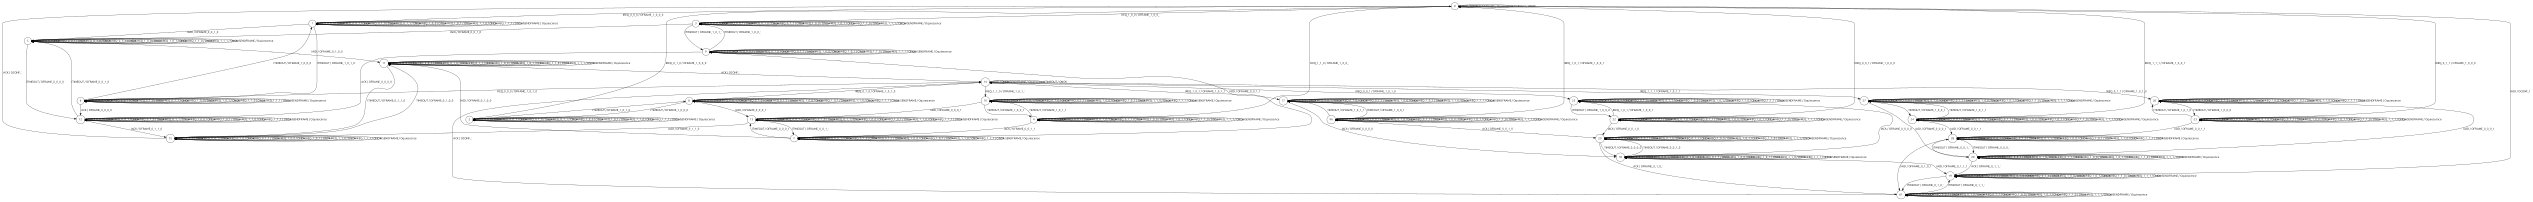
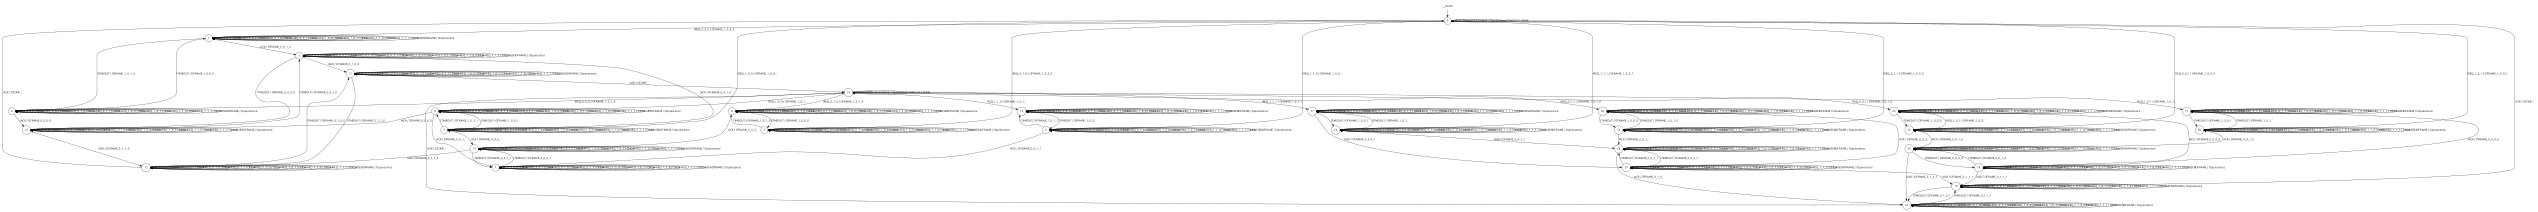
  digraph {
    fontname=Ubuntu
    node [fontname=Ubuntu shape=circle]
    edge [fontname=Ubuntu]
+   __start0 [shape=none]
    n2 [label=0]
    n3 [label=1]
    n4 [label=2]
    n5 [label=3]
    n6 [label=4]
    n7 [label=96]
    n8 [label=22]
    n9 [label=23]
    n10 [label=24]
    n11 [label=5]
    n12 [label=6]
    n13 [label=8]
    n14 [label=9]
    n15 [label=7]
    n16 [label=10]
    n17 [label=17]
    n18 [label=20]
    n19 [label=25]
    n20 [label=26]
    n21 [label=28]
    n22 [label=27]
    n23 [label=11]
    n24 [label=12]
    n25 [label=13]
    n26 [label=14]
    n27 [label=15]
    n28 [label=18]
    n29 [label=29]
    n30 [label=61]
    n31 [label=19]
+   __start0 -> n2
    n2 -> n2 [label="IACK / ONOK"]
    n2 -> n2 [label="ISENDFRAME / Oquiescence"]
    n2 -> n2 [label="ITIMEOUT / ONOK"]
    n2 -> n3 [label="IREQ_0_0_0 / OFRAME_1_0_0_0"]
    n2 -> n4 [label="IREQ_0_1_0 / OFRAME_1_0_0_0"]
    n2 -> n5 [label="IREQ_1_0_0 / OFRAME_1_0_0_1"]
    n2 -> n6 [label="IREQ_1_1_0 / OFRAME_1_0_0_1"]
    n2 -> n7 [label="IREQ_1_0_1 / OFRAME_1_0_0_1"]
    n2 -> n8 [label="IREQ_0_0_1 / OFRAME_1_0_0_0"]
    n2 -> n9 [label="IREQ_0_1_1 / OFRAME_1_0_0_0"]
    n2 -> n10 [label="IREQ_1_1_1 / OFRAME_1_0_0_1"]
    n3 -> n3 [label="IREQ_0_0_0 / ONOK"]
    n3 -> n3 [label="IREQ_0_0_1 / ONOK"]
    n3 -> n3 [label="IREQ_0_1_0 / ONOK"]
    n3 -> n3 [label="IREQ_0_1_1 / ONOK"]
    n3 -> n3 [label="IREQ_1_0_0 / ONOK"]
    n3 -> n3 [label="IREQ_1_0_1 / ONOK"]
    n3 -> n3 [label="IREQ_1_1_0 / ONOK"]
    n3 -> n3 [label="IREQ_1_1_1 / ONOK"]
    n3 -> n3 [label="ISENDFRAME / Oquiescence"]
    n3 -> n11 [label="IACK / OFRAME_0_0_1_0"]
    n3 -> n12 [label="ITIMEOUT / OFRAME_1_0_1_0"]
    n4 -> n4 [label="IREQ_0_0_0 / ONOK"]
    n4 -> n4 [label="IREQ_0_0_1 / ONOK"]
    n4 -> n4 [label="IREQ_0_1_0 / ONOK"]
    n4 -> n4 [label="IREQ_0_1_1 / ONOK"]
    n4 -> n4 [label="IREQ_1_0_0 / ONOK"]
    n4 -> n4 [label="IREQ_1_0_1 / ONOK"]
    n4 -> n4 [label="IREQ_1_1_0 / ONOK"]
    n4 -> n4 [label="IREQ_1_1_1 / ONOK"]
    n4 -> n4 [label="ISENDFRAME / Oquiescence"]
    n4 -> n13 [label="ITIMEOUT / OFRAME_1_0_1_0"]
    n5 -> n5 [label="IREQ_0_0_0 / ONOK"]
    n5 -> n5 [label="IREQ_0_0_1 / ONOK"]
    n5 -> n5 [label="IREQ_0_1_0 / ONOK"]
    n5 -> n5 [label="IREQ_0_1_1 / ONOK"]
    n5 -> n5 [label="IREQ_1_0_0 / ONOK"]
    n5 -> n5 [label="IREQ_1_0_1 / ONOK"]
    n5 -> n5 [label="IREQ_1_1_0 / ONOK"]
    n5 -> n5 [label="IREQ_1_1_1 / ONOK"]
    n5 -> n5 [label="ISENDFRAME / Oquiescence"]
    n5 -> n11 [label="IACK / OFRAME_0_0_1_0"]
    n5 -> n14 [label="ITIMEOUT / OFRAME_1_0_1_1"]
    n6 -> n6 [label="IREQ_0_0_0 / ONOK"]
    n6 -> n6 [label="IREQ_0_0_1 / ONOK"]
    n6 -> n6 [label="IREQ_0_1_0 / ONOK"]
    n6 -> n6 [label="IREQ_0_1_1 / ONOK"]
    n6 -> n6 [label="IREQ_1_0_0 / ONOK"]
    n6 -> n6 [label="IREQ_1_0_1 / ONOK"]
    n6 -> n6 [label="IREQ_1_1_0 / ONOK"]
    n6 -> n6 [label="IREQ_1_1_1 / ONOK"]
    n6 -> n6 [label="ISENDFRAME / Oquiescence"]
    n6 -> n15 [label="IACK / OFRAME_0_0_1_1"]
    n6 -> n16 [label="ITIMEOUT / OFRAME_1_0_1_1"]
    n7 -> n7 [label="IREQ_0_0_0 / ONOK"]
    n7 -> n7 [label="IREQ_0_0_1 / ONOK"]
    n7 -> n7 [label="IREQ_0_1_0 / ONOK"]
    n7 -> n7 [label="IREQ_0_1_1 / ONOK"]
    n7 -> n7 [label="IREQ_1_0_0 / ONOK"]
    n7 -> n7 [label="IREQ_1_0_1 / ONOK"]
    n7 -> n7 [label="IREQ_1_1_0 / ONOK"]
    n7 -> n7 [label="IREQ_1_1_1 / ONOK"]
    n7 -> n7 [label="ISENDFRAME / Oquiescence"]
    n7 -> n17 [label="ITIMEOUT / OFRAME_1_0_1_1"]
    n7 -> n18 [label="IACK / OFRAME_0_0_1_0"]
    n8 -> n8 [label="IREQ_0_0_0 / ONOK"]
    n8 -> n8 [label="IREQ_0_0_1 / ONOK"]
    n8 -> n8 [label="IREQ_0_1_0 / ONOK"]
    n8 -> n8 [label="IREQ_0_1_1 / ONOK"]
    n8 -> n8 [label="IREQ_1_0_0 / ONOK"]
    n8 -> n8 [label="IREQ_1_0_1 / ONOK"]
    n8 -> n8 [label="IREQ_1_1_0 / ONOK"]
    n8 -> n8 [label="IREQ_1_1_1 / ONOK"]
    n8 -> n8 [label="ISENDFRAME / Oquiescence"]
    n8 -> n18 [label="IACK / OFRAME_0_0_1_0"]
    n8 -> n19 [label="IREQ_1_0_1 / OFRAME_1_0_0_1"]
    n9 -> n9 [label="IREQ_0_0_0 / ONOK"]
    n9 -> n9 [label="IREQ_0_0_1 / ONOK"]
    n9 -> n9 [label="IREQ_0_1_0 / ONOK"]
    n9 -> n9 [label="IREQ_0_1_1 / ONOK"]
    n9 -> n9 [label="IREQ_1_0_0 / ONOK"]
    n9 -> n9 [label="IREQ_1_0_1 / ONOK"]
    n9 -> n9 [label="IREQ_1_1_0 / ONOK"]
    n9 -> n9 [label="IREQ_1_1_1 / ONOK"]
    n9 -> n9 [label="ISENDFRAME / Oquiescence"]
    n9 -> n20 [label="ITIMEOUT / OFRAME_1_0_1_0"]
    n9 -> n21 [label="IACK / OFRAME_0_0_1_1"]
    n10 -> n10 [label="IREQ_0_0_0 / ONOK"]
    n10 -> n10 [label="IREQ_0_0_1 / ONOK"]
    n10 -> n10 [label="IREQ_0_1_0 / ONOK"]
    n10 -> n10 [label="IREQ_0_1_1 / ONOK"]
    n10 -> n10 [label="IREQ_1_0_0 / ONOK"]
    n10 -> n10 [label="IREQ_1_0_1 / ONOK"]
    n10 -> n10 [label="IREQ_1_1_0 / ONOK"]
    n10 -> n10 [label="IREQ_1_1_1 / ONOK"]
    n10 -> n10 [label="ISENDFRAME / Oquiescence"]
    n10 -> n21 [label="IACK / OFRAME_0_0_1_1"]
    n10 -> n22 [label="ITIMEOUT / OFRAME_1_0_1_1"]
    n11 -> n11 [label="IREQ_0_0_0 / ONOK"]
    n11 -> n11 [label="IREQ_0_0_1 / ONOK"]
    n11 -> n11 [label="IREQ_0_1_0 / ONOK"]
    n11 -> n11 [label="IREQ_0_1_1 / ONOK"]
    n11 -> n11 [label="IREQ_1_0_0 / ONOK"]
    n11 -> n11 [label="IREQ_1_0_1 / ONOK"]
    n11 -> n11 [label="IREQ_1_1_0 / ONOK"]
    n11 -> n11 [label="IREQ_1_1_1 / ONOK"]
    n11 -> n11 [label="ISENDFRAME / Oquiescence"]
    n11 -> n23 [label="IACK / OFRAME_0_1_0_0"]
    n11 -> n24 [label="ITIMEOUT / OFRAME_0_0_0_0"]
    n12 -> n3 [label="ITIMEOUT / OFRAME_1_0_0_0"]
    n12 -> n12 [label="IREQ_0_0_0 / ONOK"]
    n12 -> n12 [label="IREQ_0_0_1 / ONOK"]
    n12 -> n12 [label="IREQ_0_1_0 / ONOK"]
    n12 -> n12 [label="IREQ_0_1_1 / ONOK"]
    n12 -> n12 [label="IREQ_1_0_0 / ONOK"]
    n12 -> n12 [label="IREQ_1_0_1 / ONOK"]
    n12 -> n12 [label="IREQ_1_1_0 / ONOK"]
    n12 -> n12 [label="IREQ_1_1_1 / ONOK"]
    n12 -> n12 [label="ISENDFRAME / Oquiescence"]
    n12 -> n24 [label="IACK / OFRAME_0_0_0_0"]
    n13 -> n4 [label="ITIMEOUT / OFRAME_1_0_0_0"]
    n13 -> n13 [label="IREQ_0_0_0 / ONOK"]
    n13 -> n13 [label="IREQ_0_0_1 / ONOK"]
    n13 -> n13 [label="IREQ_0_1_0 / ONOK"]
    n13 -> n13 [label="IREQ_0_1_1 / ONOK"]
    n13 -> n13 [label="IREQ_1_0_0 / ONOK"]
    n13 -> n13 [label="IREQ_1_0_1 / ONOK"]
    n13 -> n13 [label="IREQ_1_1_0 / ONOK"]
    n13 -> n13 [label="IREQ_1_1_1 / ONOK"]
    n13 -> n13 [label="ISENDFRAME / Oquiescence"]
    n13 -> n25 [label="IACK / OFRAME_0_0_0_1"]
    n14 -> n5 [label="ITIMEOUT / OFRAME_1_0_0_1"]
    n14 -> n14 [label="IREQ_0_0_0 / ONOK"]
    n14 -> n14 [label="IREQ_0_0_1 / ONOK"]
    n14 -> n14 [label="IREQ_0_1_0 / ONOK"]
    n14 -> n14 [label="IREQ_0_1_1 / ONOK"]
    n14 -> n14 [label="IREQ_1_0_0 / ONOK"]
    n14 -> n14 [label="IREQ_1_0_1 / ONOK"]
    n14 -> n14 [label="IREQ_1_1_0 / ONOK"]
    n14 -> n14 [label="IREQ_1_1_1 / ONOK"]
    n14 -> n14 [label="ISENDFRAME / Oquiescence"]
    n14 -> n15 [label="IACK / OFRAME_0_0_1_1"]
    n14 -> n24 [label="IACK / OFRAME_0_0_0_0"]
    n15 -> n15 [label="IREQ_0_0_0 / ONOK"]
    n15 -> n15 [label="IREQ_0_0_1 / ONOK"]
    n15 -> n15 [label="IREQ_0_1_0 / ONOK"]
    n15 -> n15 [label="IREQ_0_1_1 / ONOK"]
    n15 -> n15 [label="IREQ_1_0_0 / ONOK"]
    n15 -> n15 [label="IREQ_1_0_1 / ONOK"]
    n15 -> n15 [label="IREQ_1_1_0 / ONOK"]
    n15 -> n15 [label="IREQ_1_1_1 / ONOK"]
    n15 -> n15 [label="ISENDFRAME / Oquiescence"]
-   n15 -> n23 [label="IACK / OFRAME_0_1_0_0"]
    n15 -> n25 [label="ITIMEOUT / OFRAME_0_0_0_1"]
    n16 -> n6 [label="ITIMEOUT / OFRAME_1_0_0_1"]
    n16 -> n16 [label="IREQ_0_0_0 / ONOK"]
    n16 -> n16 [label="IREQ_0_0_1 / ONOK"]
    n16 -> n16 [label="IREQ_0_1_0 / ONOK"]
    n16 -> n16 [label="IREQ_0_1_1 / ONOK"]
    n16 -> n16 [label="IREQ_1_0_0 / ONOK"]
    n16 -> n16 [label="IREQ_1_0_1 / ONOK"]
    n16 -> n16 [label="IREQ_1_1_0 / ONOK"]
    n16 -> n16 [label="IREQ_1_1_1 / ONOK"]
    n16 -> n16 [label="ISENDFRAME / Oquiescence"]
-   n16 -> n25 [label="IACK / OFRAME_0_0_0_1"]
+   n5 -> n25 [label="IACK / OFRAME_0_0_0_1"]
    n17 -> n7 [label="ITIMEOUT / OFRAME_1_0_0_1"]
    n17 -> n17 [label="IREQ_0_0_0 / ONOK"]
    n17 -> n17 [label="IREQ_0_0_1 / ONOK"]
    n17 -> n17 [label="IREQ_0_1_0 / ONOK"]
    n17 -> n17 [label="IREQ_0_1_1 / ONOK"]
    n17 -> n17 [label="IREQ_1_0_0 / ONOK"]
    n17 -> n17 [label="IREQ_1_0_1 / ONOK"]
    n17 -> n17 [label="IREQ_1_1_0 / ONOK"]
    n17 -> n17 [label="IREQ_1_1_1 / ONOK"]
    n17 -> n17 [label="ISENDFRAME / Oquiescence"]
    n17 -> n28 [label="IACK / OFRAME_0_0_0_0"]
    n18 -> n18 [label="IREQ_0_0_0 / ONOK"]
    n18 -> n18 [label="IREQ_0_0_1 / ONOK"]
    n18 -> n18 [label="IREQ_0_1_0 / ONOK"]
    n18 -> n18 [label="IREQ_0_1_1 / ONOK"]
    n18 -> n18 [label="IREQ_1_0_0 / ONOK"]
    n18 -> n18 [label="IREQ_1_0_1 / ONOK"]
    n18 -> n18 [label="IREQ_1_1_0 / ONOK"]
    n18 -> n18 [label="IREQ_1_1_1 / ONOK"]
    n18 -> n18 [label="ISENDFRAME / Oquiescence"]
    n18 -> n28 [label="ITIMEOUT / OFRAME_0_0_0_0"]
    n18 -> n30 [label="IACK / OFRAME_0_1_0_1"]
    n19 -> n8 [label="ITIMEOUT / OFRAME_1_0_0_0"]
    n19 -> n19 [label="IREQ_0_0_0 / ONOK"]
    n19 -> n19 [label="IREQ_0_0_1 / ONOK"]
    n19 -> n19 [label="IREQ_0_1_0 / ONOK"]
    n19 -> n19 [label="IREQ_0_1_1 / ONOK"]
    n19 -> n19 [label="IREQ_1_0_0 / ONOK"]
    n19 -> n19 [label="IREQ_1_0_1 / ONOK"]
    n19 -> n19 [label="IREQ_1_1_0 / ONOK"]
    n19 -> n19 [label="IREQ_1_1_1 / ONOK"]
    n19 -> n19 [label="ISENDFRAME / Oquiescence"]
    n19 -> n28 [label="IACK / OFRAME_0_0_0_0"]
    n20 -> n9 [label="ITIMEOUT / OFRAME_1_0_0_0"]
    n20 -> n20 [label="IREQ_0_0_0 / ONOK"]
    n20 -> n20 [label="IREQ_0_0_1 / ONOK"]
    n20 -> n20 [label="IREQ_0_1_0 / ONOK"]
    n20 -> n20 [label="IREQ_0_1_1 / ONOK"]
    n20 -> n20 [label="IREQ_1_0_0 / ONOK"]
    n20 -> n20 [label="IREQ_1_0_1 / ONOK"]
    n20 -> n20 [label="IREQ_1_1_0 / ONOK"]
    n20 -> n20 [label="IREQ_1_1_1 / ONOK"]
    n20 -> n20 [label="ISENDFRAME / Oquiescence"]
    n20 -> n29 [label="IACK / OFRAME_0_0_0_1"]
    n21 -> n21 [label="IREQ_0_0_0 / ONOK"]
    n21 -> n21 [label="IREQ_0_0_1 / ONOK"]
    n21 -> n21 [label="IREQ_0_1_0 / ONOK"]
    n21 -> n21 [label="IREQ_0_1_1 / ONOK"]
    n21 -> n21 [label="IREQ_1_0_0 / ONOK"]
    n21 -> n21 [label="IREQ_1_0_1 / ONOK"]
    n21 -> n21 [label="IREQ_1_1_0 / ONOK"]
    n21 -> n21 [label="IREQ_1_1_1 / ONOK"]
    n21 -> n21 [label="ISENDFRAME / Oquiescence"]
    n21 -> n29 [label="ITIMEOUT / OFRAME_0_0_0_1"]
    n21 -> n30 [label="IACK / OFRAME_0_1_0_1"]
    n22 -> n10 [label="ITIMEOUT / OFRAME_1_0_0_1"]
    n22 -> n22 [label="IREQ_0_0_0 / ONOK"]
    n22 -> n22 [label="IREQ_0_0_1 / ONOK"]
    n22 -> n22 [label="IREQ_0_1_0 / ONOK"]
    n22 -> n22 [label="IREQ_0_1_1 / ONOK"]
    n22 -> n22 [label="IREQ_1_0_0 / ONOK"]
    n22 -> n22 [label="IREQ_1_0_1 / ONOK"]
    n22 -> n22 [label="IREQ_1_1_0 / ONOK"]
    n22 -> n22 [label="IREQ_1_1_1 / ONOK"]
    n22 -> n22 [label="ISENDFRAME / Oquiescence"]
    n22 -> n29 [label="IACK / OFRAME_0_0_0_1"]
    n23 -> n23 [label="IREQ_0_0_0 / ONOK"]
    n23 -> n23 [label="IREQ_0_0_1 / ONOK"]
    n23 -> n23 [label="IREQ_0_1_0 / ONOK"]
    n23 -> n23 [label="IREQ_0_1_1 / ONOK"]
    n23 -> n23 [label="IREQ_1_0_0 / ONOK"]
    n23 -> n23 [label="IREQ_1_0_1 / ONOK"]
    n23 -> n23 [label="IREQ_1_1_0 / ONOK"]
    n23 -> n23 [label="IREQ_1_1_1 / ONOK"]
    n23 -> n23 [label="ISENDFRAME / Oquiescence"]
    n23 -> n26 [label="IACK / OCONF_1"]
    n23 -> n27 [label="ITIMEOUT / OFRAME_0_1_1_0"]
    n24 -> n11 [label="ITIMEOUT / OFRAME_0_0_1_0"]
    n24 -> n24 [label="IREQ_0_0_0 / ONOK"]
    n24 -> n24 [label="IREQ_0_0_1 / ONOK"]
    n24 -> n24 [label="IREQ_0_1_0 / ONOK"]
    n24 -> n24 [label="IREQ_0_1_1 / ONOK"]
    n24 -> n24 [label="IREQ_1_0_0 / ONOK"]
    n24 -> n24 [label="IREQ_1_0_1 / ONOK"]
    n24 -> n24 [label="IREQ_1_1_0 / ONOK"]
    n24 -> n24 [label="IREQ_1_1_1 / ONOK"]
    n24 -> n24 [label="ISENDFRAME / Oquiescence"]
    n24 -> n27 [label="IACK / OFRAME_0_1_1_0"]
    n25 -> n15 [label="ITIMEOUT / OFRAME_0_0_1_1"]
    n25 -> n25 [label="IREQ_0_0_0 / ONOK"]
    n25 -> n25 [label="IREQ_0_0_1 / ONOK"]
    n25 -> n25 [label="IREQ_0_1_0 / ONOK"]
    n25 -> n25 [label="IREQ_0_1_1 / ONOK"]
    n25 -> n25 [label="IREQ_1_0_0 / ONOK"]
    n25 -> n25 [label="IREQ_1_0_1 / ONOK"]
    n25 -> n25 [label="IREQ_1_1_0 / ONOK"]
    n25 -> n25 [label="IREQ_1_1_1 / ONOK"]
    n25 -> n25 [label="ISENDFRAME / Oquiescence"]
    n25 -> n27 [label="IACK / OFRAME_0_1_1_0"]
    n26 -> n12 [label="IREQ_0_0_0 / OFRAME_1_0_1_0"]
    n26 -> n13 [label="IREQ_0_1_0 / OFRAME_1_0_1_0"]
+   n26 -> n14 [label="IREQ_1_0_0 / OFRAME_1_0_1_1"]
    n26 -> n16 [label="IREQ_1_1_0 / OFRAME_1_0_1_1"]
    n26 -> n17 [label="IREQ_1_0_1 / OFRAME_1_0_1_1"]
    n26 -> n19 [label="IREQ_0_0_1 / OFRAME_1_0_1_0"]
    n26 -> n20 [label="IREQ_0_1_1 / OFRAME_1_0_1_0"]
    n26 -> n22 [label="IREQ_1_1_1 / OFRAME_1_0_1_1"]
    n26 -> n26 [label="IACK / ONOK"]
    n26 -> n26 [label="ISENDFRAME / Oquiescence"]
    n26 -> n26 [label="ITIMEOUT / ONOK"]
    n27 -> n2 [label="IACK / OCONF_1"]
    n27 -> n23 [label="ITIMEOUT / OFRAME_0_1_0_0"]
    n27 -> n27 [label="IREQ_0_0_0 / ONOK"]
    n27 -> n27 [label="IREQ_0_0_1 / ONOK"]
    n27 -> n27 [label="IREQ_0_1_0 / ONOK"]
    n27 -> n27 [label="IREQ_0_1_1 / ONOK"]
    n27 -> n27 [label="IREQ_1_0_0 / ONOK"]
    n27 -> n27 [label="IREQ_1_0_1 / ONOK"]
    n27 -> n27 [label="IREQ_1_1_0 / ONOK"]
    n27 -> n27 [label="IREQ_1_1_1 / ONOK"]
    n27 -> n27 [label="ISENDFRAME / Oquiescence"]
    n28 -> n18 [label="ITIMEOUT / OFRAME_0_0_1_0"]
    n28 -> n28 [label="IREQ_0_0_0 / ONOK"]
    n28 -> n28 [label="IREQ_0_0_1 / ONOK"]
    n28 -> n28 [label="IREQ_0_1_0 / ONOK"]
    n28 -> n28 [label="IREQ_0_1_1 / ONOK"]
    n28 -> n28 [label="IREQ_1_0_0 / ONOK"]
    n28 -> n28 [label="IREQ_1_0_1 / ONOK"]
    n28 -> n28 [label="IREQ_1_1_0 / ONOK"]
    n28 -> n28 [label="IREQ_1_1_1 / ONOK"]
    n28 -> n28 [label="ISENDFRAME / Oquiescence"]
    n28 -> n31 [label="IACK / OFRAME_0_1_1_1"]
    n29 -> n21 [label="ITIMEOUT / OFRAME_0_0_1_1"]
    n29 -> n29 [label="IREQ_0_0_0 / ONOK"]
    n29 -> n29 [label="IREQ_0_0_1 / ONOK"]
    n29 -> n29 [label="IREQ_0_1_0 / ONOK"]
    n29 -> n29 [label="IREQ_0_1_1 / ONOK"]
    n29 -> n29 [label="IREQ_1_0_0 / ONOK"]
    n29 -> n29 [label="IREQ_1_0_1 / ONOK"]
    n29 -> n29 [label="IREQ_1_1_0 / ONOK"]
    n29 -> n29 [label="IREQ_1_1_1 / ONOK"]
    n29 -> n29 [label="ISENDFRAME / Oquiescence"]
    n29 -> n31 [label="IACK / OFRAME_0_1_1_1"]
    n30 -> n26 [label="IACK / OCONF_1"]
    n30 -> n30 [label="IREQ_0_0_0 / ONOK"]
    n30 -> n30 [label="IREQ_0_0_1 / ONOK"]
    n30 -> n30 [label="IREQ_0_1_0 / ONOK"]
    n30 -> n30 [label="IREQ_0_1_1 / ONOK"]
    n30 -> n30 [label="IREQ_1_0_0 / ONOK"]
    n30 -> n30 [label="IREQ_1_0_1 / ONOK"]
    n30 -> n30 [label="IREQ_1_1_0 / ONOK"]
    n30 -> n30 [label="IREQ_1_1_1 / ONOK"]
    n30 -> n30 [label="ISENDFRAME / Oquiescence"]
    n30 -> n31 [label="ITIMEOUT / OFRAME_0_1_1_1"]
    n31 -> n2 [label="IACK / OCONF_1"]
    n31 -> n30 [label="ITIMEOUT / OFRAME_0_1_0_1"]
    n31 -> n31 [label="IREQ_0_0_0 / ONOK"]
    n31 -> n31 [label="IREQ_0_0_1 / ONOK"]
    n31 -> n31 [label="IREQ_0_1_0 / ONOK"]
    n31 -> n31 [label="IREQ_0_1_1 / ONOK"]
    n31 -> n31 [label="IREQ_1_0_0 / ONOK"]
    n31 -> n31 [label="IREQ_1_0_1 / ONOK"]
    n31 -> n31 [label="IREQ_1_1_0 / ONOK"]
    n31 -> n31 [label="IREQ_1_1_1 / ONOK"]
    n31 -> n31 [label="ISENDFRAME / Oquiescence"]
  }
